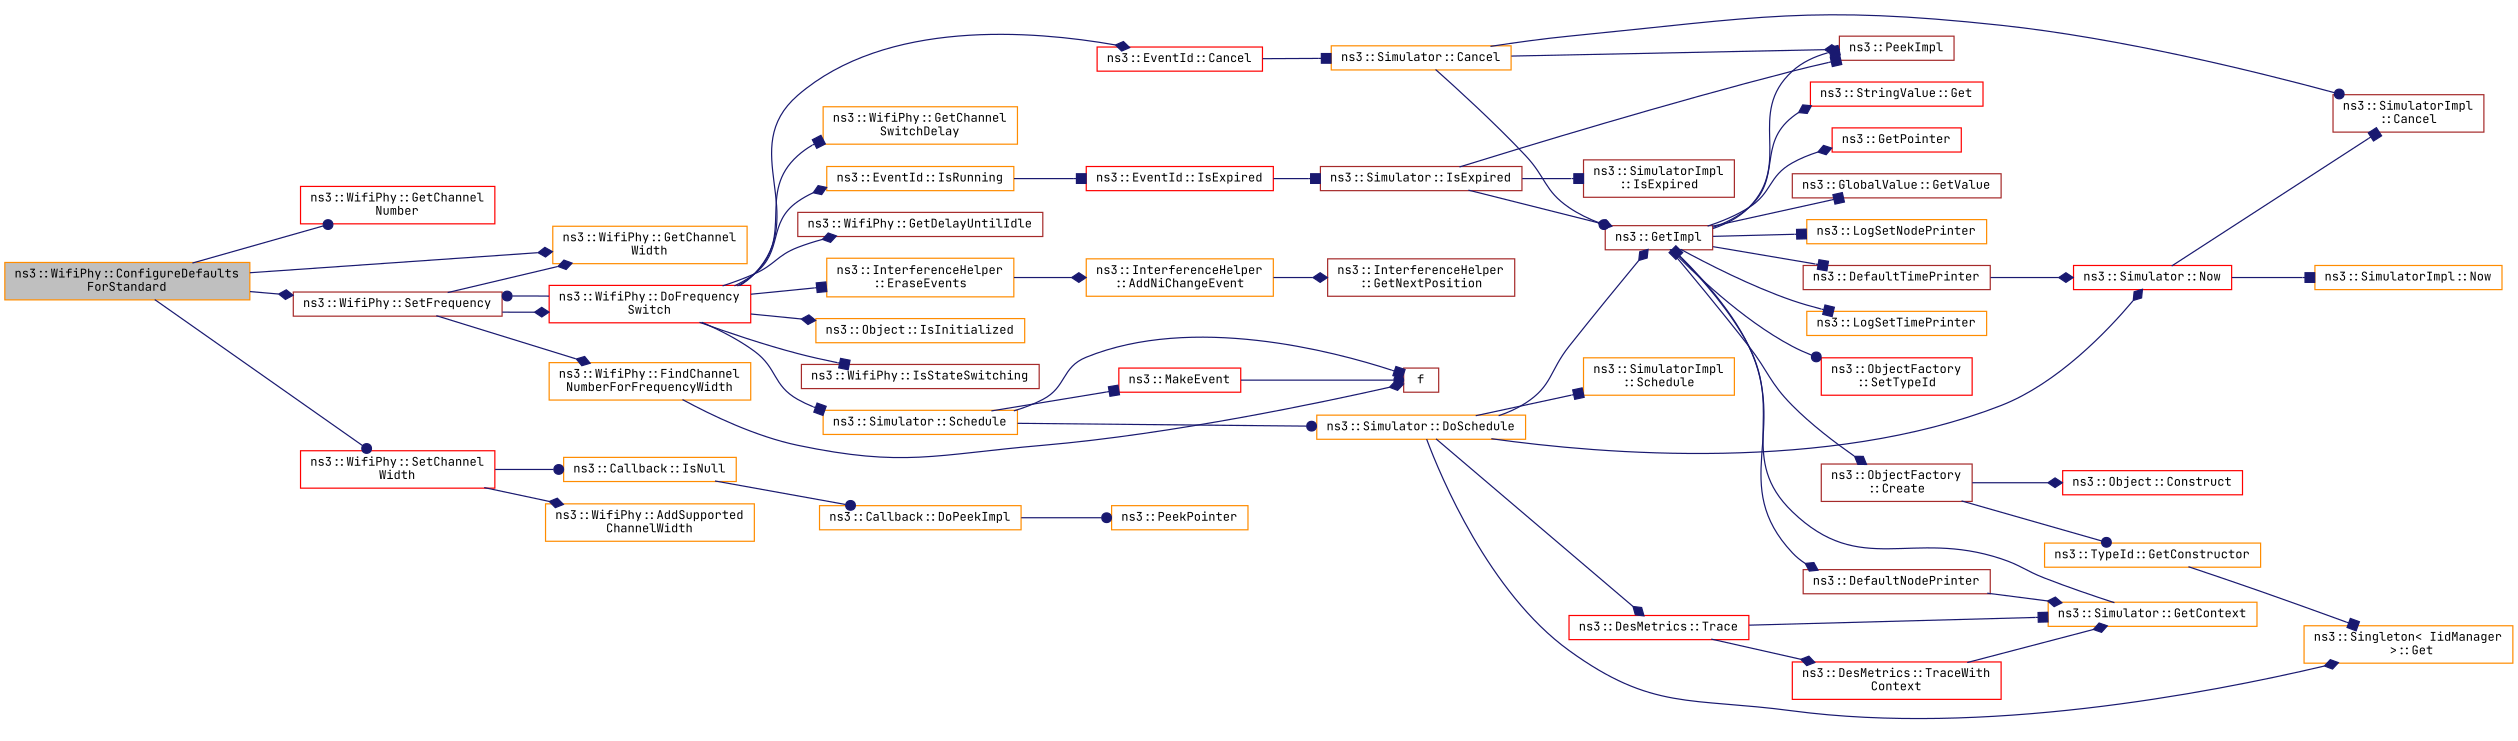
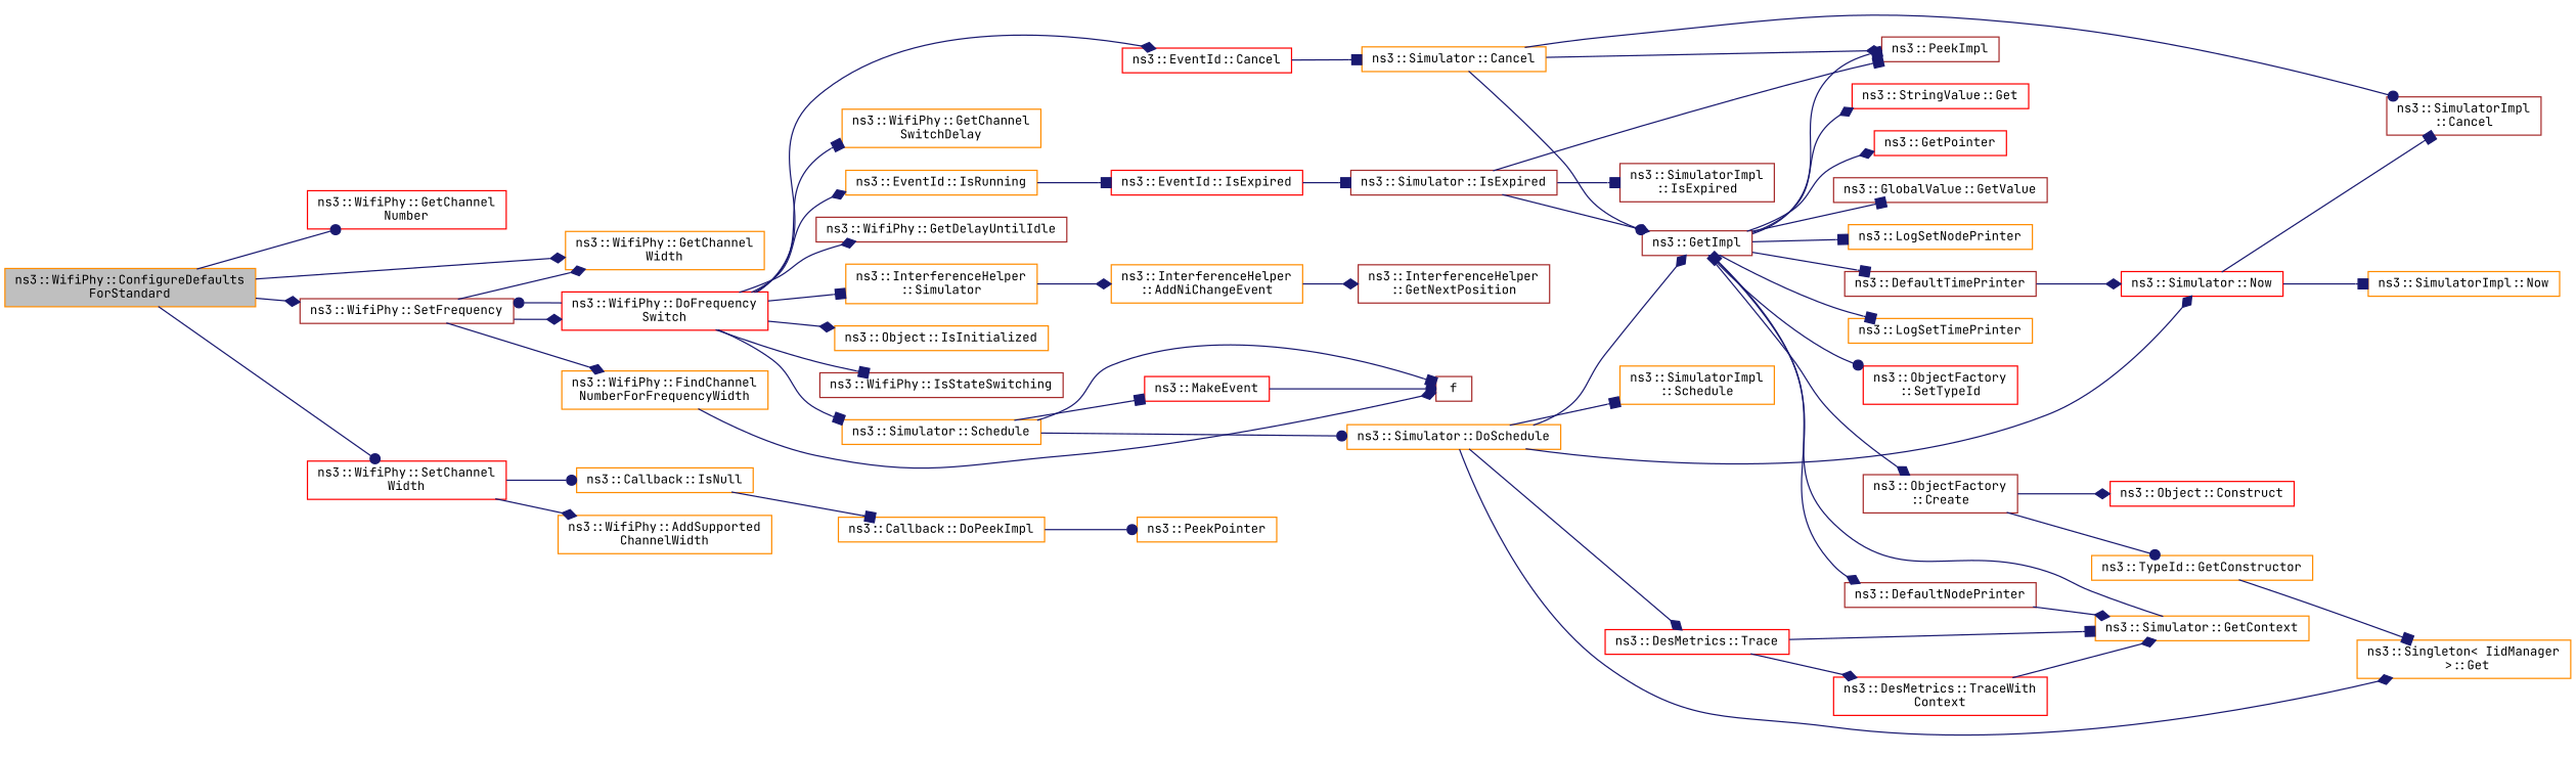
  digraph {
    fontname="JetBrains Mono"
    rankdir=LR
    node [color=darkorange fillcolor=white fontname="JetBrains Mono" fontsize=10 shape=record style=filled]
    edge [arrowhead=diamond color=midnightblue fontname="JetBrains Mono" fontsize=10 labelfontname=Helvetica labelfontsize=10 style=solid]
    n1 [fillcolor=grey75 fontcolor=black height=0.2 label="ns3::WifiPhy::ConfigureDefaults\lForStandard" width=0.4]
    n2 [color=red height=0.2 label="ns3::WifiPhy::GetChannel\lNumber" width=0.4]
    n3 [height=0.2 label="ns3::WifiPhy::GetChannel\lWidth" width=0.4]
    n4 [color=red height=0.2 label="ns3::WifiPhy::SetChannel\lWidth" width=0.4]
    n5 [color=brown height=0.2 label="ns3::WifiPhy::SetFrequency" width=0.4]
    n6 [height=0.2 label="ns3::WifiPhy::AddSupported\lChannelWidth" width=0.4]
    n7 [height=0.2 label="ns3::Callback::IsNull" width=0.4]
    n8 [color=red height=0.2 label="ns3::WifiPhy::DoFrequency\lSwitch" width=0.4]
    n9 [height=0.2 label="ns3::WifiPhy::FindChannel\lNumberForFrequencyWidth" width=0.4]
    n10 [height=0.2 label="ns3::Callback::DoPeekImpl" width=0.4]
    n11 [height=0.2 label="ns3::PeekPointer" width=0.4]
    n12 [color=red height=0.2 label="ns3::EventId::Cancel" width=0.4]
-   n13 [height=0.2 label="ns3::InterferenceHelper\l::EraseEvents" width=0.4]
+   n13 [height=0.2 label="ns3::InterferenceHelper\l::Simulator" width=0.4]
    n14 [height=0.2 label="ns3::WifiPhy::GetChannel\lSwitchDelay" width=0.4]
    n15 [color=brown height=0.2 label="ns3::WifiPhy::GetDelayUntilIdle" width=0.4]
    n16 [height=0.2 label="ns3::Object::IsInitialized" width=0.4]
    n17 [height=0.2 label="ns3::EventId::IsRunning" width=0.4]
    n18 [color=brown height=0.2 label="ns3::WifiPhy::IsStateSwitching" width=0.4]
    n19 [height=0.2 label="ns3::Simulator::Schedule" width=0.4]
    n20 [color=brown height=0.2 label=f width=0.4]
    n21 [height=0.2 label="ns3::Simulator::Cancel" width=0.4]
    n22 [height=0.2 label="ns3::InterferenceHelper\l::AddNiChangeEvent" width=0.4]
    n23 [color=red height=0.2 label="ns3::EventId::IsExpired" width=0.4]
    n24 [height=0.2 label="ns3::Simulator::DoSchedule" width=0.4]
    n25 [color=red height=0.2 label="ns3::MakeEvent" width=0.4]
    n26 [color=brown height=0.2 label="ns3::SimulatorImpl\l::Cancel" width=0.4]
    n27 [color=brown height=0.2 label="ns3::GetImpl" width=0.4]
    n28 [color=brown height=0.2 label="ns3::PeekImpl" width=0.4]
    n29 [color=brown height=0.2 label="ns3::ObjectFactory\l::Create" width=0.4]
    n30 [color=brown height=0.2 label="ns3::DefaultNodePrinter" width=0.4]
    n31 [color=brown height=0.2 label="ns3::DefaultTimePrinter" width=0.4]
    n32 [color=red height=0.2 label="ns3::StringValue::Get" width=0.4]
    n33 [color=red height=0.2 label="ns3::GetPointer" width=0.4]
    n34 [color=brown height=0.2 label="ns3::GlobalValue::GetValue" width=0.4]
    n35 [height=0.2 label="ns3::LogSetNodePrinter" width=0.4]
    n36 [height=0.2 label="ns3::LogSetTimePrinter" width=0.4]
    n37 [color=red height=0.2 label="ns3::ObjectFactory\l::SetTypeId" width=0.4]
    n38 [color=red height=0.2 label="ns3::Object::Construct" width=0.4]
    n39 [height=0.2 label="ns3::TypeId::GetConstructor" width=0.4]
    n40 [height=0.2 label="ns3::Simulator::GetContext" width=0.4]
    n41 [color=red height=0.2 label="ns3::Simulator::Now" width=0.4]
    n42 [height=0.2 label="ns3::Singleton\< IidManager\l \>::Get" width=0.4]
    n43 [height=0.2 label="ns3::SimulatorImpl::Now" width=0.4]
    n44 [color=brown height=0.2 label="ns3::InterferenceHelper\l::GetNextPosition" width=0.4]
    n45 [color=brown height=0.2 label="ns3::Simulator::IsExpired" width=0.4]
    n46 [color=brown height=0.2 label="ns3::SimulatorImpl\l::IsExpired" width=0.4]
    n47 [height=0.2 label="ns3::SimulatorImpl\l::Schedule" width=0.4]
    n48 [color=red height=0.2 label="ns3::DesMetrics::Trace" width=0.4]
    n49 [color=red height=0.2 label="ns3::DesMetrics::TraceWith\lContext" width=0.4]
    n1 -> n2 [arrowhead=dot]
    n1 -> n3
    n1 -> n4 [arrowhead=dot]
    n1 -> n5
    n4 -> n6
    n4 -> n7 [arrowhead=dot]
    n5 -> n3
    n5 -> n8
    n5 -> n9
-   n7 -> n10 [arrowhead=dot]
+   n7 -> n10 [arrowhead=box]
    n8 -> n5 [arrowhead=dot]
    n8 -> n12
    n8 -> n13 [arrowhead=box]
    n8 -> n14 [arrowhead=box]
    n8 -> n15
    n8 -> n16
    n8 -> n17
    n8 -> n18 [arrowhead=box]
    n8 -> n19 [arrowhead=box]
    n9 -> n20
    n10 -> n11 [arrowhead=dot]
    n12 -> n21 [arrowhead=box]
    n13 -> n22
    n17 -> n23 [arrowhead=box]
    n19 -> n20 [arrowhead=box]
    n19 -> n24 [arrowhead=dot]
    n19 -> n25 [arrowhead=box]
    n21 -> n26 [arrowhead=dot]
    n21 -> n27 [arrowhead=dot]
    n21 -> n28
    n22 -> n44
    n23 -> n45 [arrowhead=box]
    n24 -> n27
    n24 -> n41
    n24 -> n42
    n24 -> n47 [arrowhead=box]
    n24 -> n48
    n25 -> n20 [arrowhead=dot]
    n27 -> n28 [arrowhead=box]
    n27 -> n29
    n27 -> n30
    n27 -> n31 [arrowhead=box]
    n27 -> n32
    n27 -> n33
    n27 -> n34 [arrowhead=box]
    n27 -> n35 [arrowhead=box]
    n27 -> n36 [arrowhead=box]
    n27 -> n37 [arrowhead=dot]
    n29 -> n38
    n29 -> n39 [arrowhead=dot]
    n30 -> n40
    n31 -> n41
    n39 -> n42 [arrowhead=box]
    n40 -> n27 [arrowhead=box]
    n41 -> n26 [arrowhead=box]
    n41 -> n43 [arrowhead=box]
    n45 -> n27
    n45 -> n28 [arrowhead=box]
    n45 -> n46 [arrowhead=box]
    n48 -> n40 [arrowhead=box]
    n48 -> n49
    n49 -> n40
  }
